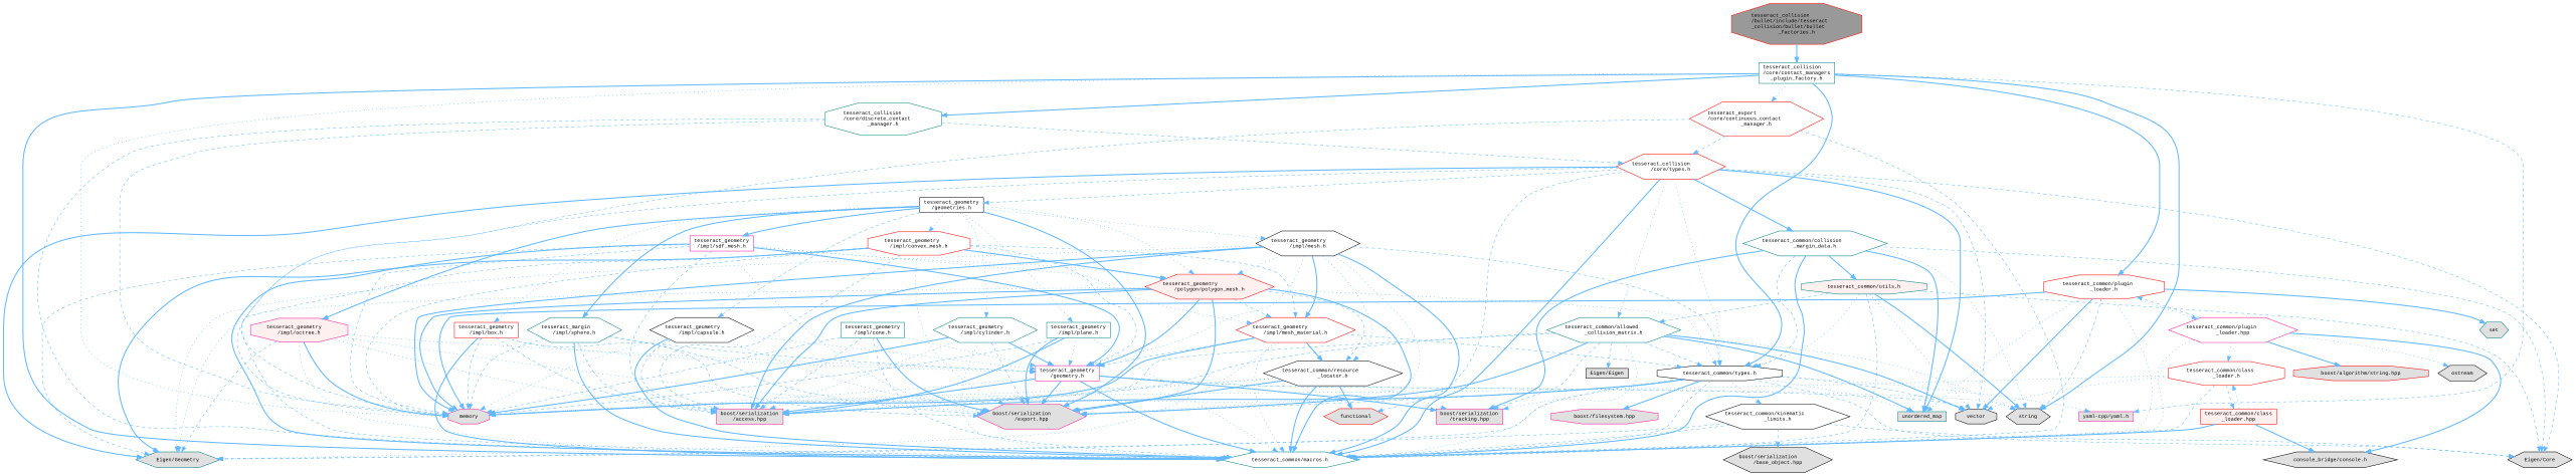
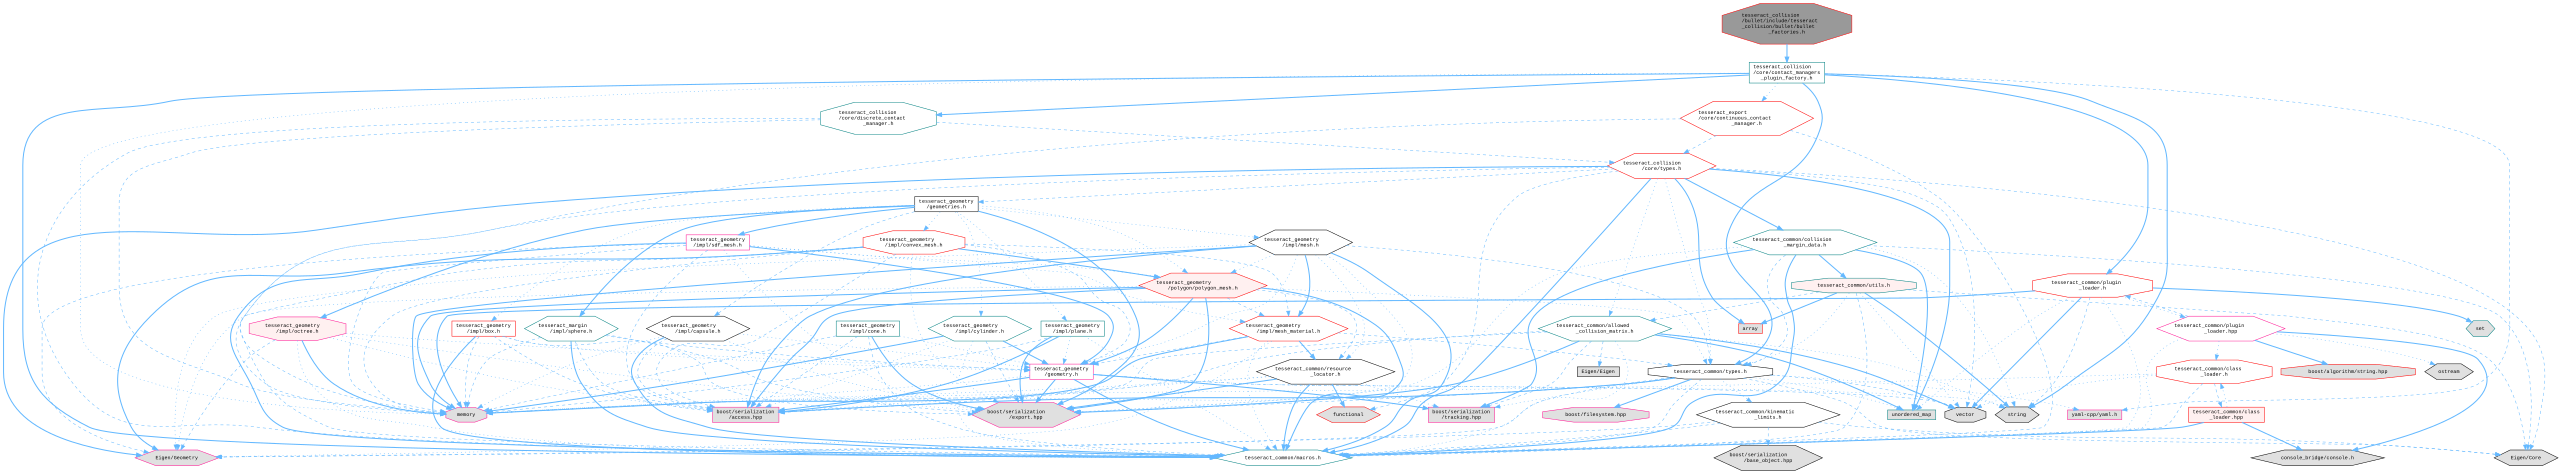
  digraph {
    fontname="Liberation Mono"
    node [color=red fillcolor=white fontname="Liberation Mono" fontsize=10 shape=hexagon style=filled]
    edge [color=steelblue1 fontname="Liberation Mono" fontsize=10 labelfontname=Helvetica labelfontsize=10 style=bold]
    n1 [fillcolor=grey60 fontcolor=black height=0.2 label="tesseract_collision\l/bullet/include/tesseract\l_collision/bullet/bullet\l_factories.h" shape=octagon width=0.4]
    n2 [color=teal height=0.2 label="tesseract_collision\l/core/contact_managers\l_plugin_factory.h" shape=box width=0.4]
    n3 [color=teal height=0.2 label="tesseract_common/macros.h" width=0.4]
    n4 [color=black fillcolor="#E0E0E0" height=0.2 label=string width=0.4]
    n5 [color=deeppink fillcolor="#E0E0E0" height=0.2 label=memory shape=octagon width=0.4]
    n6 [color=deeppink fillcolor="#E0E0E0" height=0.2 label="yaml-cpp/yaml.h" shape=box width=0.4]
    n7 [color=teal height=0.2 label="tesseract_collision\l/core/discrete_contact\l_manager.h" shape=octagon width=0.4]
    n8 [color=black height=0.2 label="tesseract_common/types.h" shape=octagon width=0.4]
    n9 [height=0.2 label="tesseract_export\l/core/continuous_contact\l_manager.h" width=0.4]
    n10 [height=0.2 label="tesseract_common/plugin\l_loader.h" shape=octagon width=0.4]
    n11 [height=0.2 label="tesseract_collision\l/core/types.h" width=0.4]
    n12 [color=black fillcolor="#E0E0E0" height=0.2 label="Eigen/Core" width=0.4]
-   n13 [color=teal fillcolor="#E0E0E0" height=0.2 label="Eigen/Geometry" width=0.4]
+   n13 [color=deeppink fillcolor="#E0E0E0" height=0.2 label="Eigen/Geometry" width=0.4]
    n14 [color=black fillcolor="#E0E0E0" height=0.2 label=vector shape=octagon width=0.4]
    n15 [color=teal fillcolor="#E0E0E0" height=0.2 label=unordered_map shape=box width=0.4]
    n16 [color=deeppink fillcolor="#E0E0E0" height=0.2 label="boost/serialization\l/access.hpp" shape=box width=0.4]
    n17 [color=deeppink fillcolor="#E0E0E0" height=0.2 label="boost/serialization\l/export.hpp" width=0.4]
    n18 [color=deeppink fillcolor="#E0E0E0" height=0.2 label="boost/serialization\l/tracking.hpp" shape=box width=0.4]
    n19 [color=deeppink fillcolor="#E0E0E0" height=0.2 label="boost/filesystem.hpp" shape=octagon width=0.4]
    n20 [color=black height=0.2 label="tesseract_common/kinematic\l_limits.h" width=0.4]
    n21 [color=teal fillcolor="#E0E0E0" height=0.2 label=set width=0.4]
    n22 [color=deeppink height=0.2 label="tesseract_common/plugin\l_loader.hpp" width=0.4]
+   n23 [fillcolor="#E0E0E0" height=0.2 label=array shape=box width=0.4]
    n24 [fillcolor="#E0E0E0" height=0.2 label=functional width=0.4]
    n25 [color=black height=0.2 label="tesseract_geometry\l/geometries.h" shape=box width=0.4]
    n26 [color=teal height=0.2 label="tesseract_common/collision\l_margin_data.h" width=0.4]
    n27 [color=teal height=0.2 label="tesseract_common/allowed\l_collision_matrix.h" width=0.4]
    n28 [height=0.2 label="tesseract_geometry\l/impl/box.h" shape=box width=0.4]
    n29 [color=black height=0.2 label="tesseract_geometry\l/impl/capsule.h" width=0.4]
    n30 [height=0.2 label="tesseract_geometry\l/impl/convex_mesh.h" shape=octagon width=0.4]
    n31 [fillcolor="#FFF0F0" height=0.2 label="tesseract_geometry\l/polygon/polygon_mesh.h" width=0.4]
    n32 [color=teal height=0.2 label="tesseract_geometry\l/impl/cylinder.h" width=0.4]
    n33 [color=black height=0.2 label="tesseract_geometry\l/impl/mesh.h" width=0.4]
    n34 [color=deeppink fillcolor="#FFF0F0" height=0.2 label="tesseract_geometry\l/impl/octree.h" shape=octagon width=0.4]
    n35 [color=teal height=0.2 label="tesseract_geometry\l/impl/plane.h" shape=box width=0.4]
    n36 [color=deeppink height=0.2 label="tesseract_geometry\l/impl/sdf_mesh.h" shape=box width=0.4]
    n37 [color=teal height=0.2 label="tesseract_margin\l/impl/sphere.h" width=0.4]
    n38 [color=teal fillcolor="#FFF0F0" height=0.2 label="tesseract_common/utils.h" shape=octagon width=0.4]
    n39 [color=black fillcolor="#E0E0E0" height=0.2 label="Eigen/Eigen" shape=box width=0.4]
    n40 [color=deeppink height=0.2 label="tesseract_geometry\l/geometry.h" shape=box width=0.4]
    n41 [color=teal height=0.2 label="tesseract_geometry\l/impl/cone.h" shape=box width=0.4]
    n42 [height=0.2 label="tesseract_geometry\l/impl/mesh_material.h" width=0.4]
    n43 [color=black height=0.2 label="tesseract_common/resource\l_locator.h" width=0.4]
    n44 [color=black fillcolor="#E0E0E0" height=0.2 label="boost/serialization\l/base_object.hpp" width=0.4]
    n45 [fillcolor="#E0E0E0" height=0.2 label="boost/algorithm/string.hpp" shape=octagon width=0.4]
    n46 [color=black fillcolor="#E0E0E0" height=0.2 label="console_bridge/console.h" width=0.4]
    n47 [color=black fillcolor="#E0E0E0" height=0.2 label=ostream width=0.4]
    n48 [height=0.2 label="tesseract_common/class\l_loader.h" shape=octagon width=0.4]
    n49 [fillcolor="#FFF0F0" height=0.2 label="tesseract_common/class\l_loader.hpp" shape=box width=0.4]
    n1 -> n2
    n2 -> n3
    n2 -> n4
    n2 -> n5 [style=dotted]
    n2 -> n6 [style=dashed]
    n2 -> n7
    n2 -> n8
    n2 -> n9 [style=dotted]
    n2 -> n10
    n7 -> n3 [style=dashed]
    n7 -> n5 [style=dashed]
    n7 -> n11 [style=dashed]
    n8 -> n3 [style=dashed]
    n8 -> n5 [style=dotted]
    n8 -> n6 [style=dotted]
    n8 -> n12 [style=dashed]
    n8 -> n13 [style=dashed]
    n8 -> n14 [style=dashed]
    n8 -> n15 [style=dotted]
    n8 -> n16
    n8 -> n17 [style=dashed]
    n8 -> n18 [style=dotted]
    n8 -> n19
    n8 -> n20 [style=dotted]
    n9 -> n3 [style=dashed]
    n9 -> n5 [style=dashed]
    n9 -> n11 [style=dashed]
    n10 -> n3 [style=dotted]
    n10 -> n4 [style=dashed]
    n10 -> n5
    n10 -> n14
    n10 -> n15 [style=dotted]
    n10 -> n21
    n10 -> n22 [style=dotted]
    n11 -> n3
    n11 -> n5 [style=dashed]
    n11 -> n8 [style=dotted]
    n11 -> n12 [style=dashed]
    n11 -> n13
    n11 -> n14 [style=dashed]
    n11 -> n15
+   n11 -> n23
    n11 -> n24 [style=dashed]
    n11 -> n25 [style=dashed]
    n11 -> n26
    n11 -> n27 [style=dotted]
    n20 -> n3 [style=dashed]
    n20 -> n12 [style=dashed]
    n20 -> n13 [style=dashed]
    n20 -> n44 [style=dashed]
    n22 -> n3 [style=dotted]
    n22 -> n10 [style=dashed]
    n22 -> n45
    n22 -> n46
    n22 -> n47 [style=dotted]
    n22 -> n48 [style=dotted]
    n25 -> n17
    n25 -> n28 [style=dotted]
    n25 -> n29 [style=dashed]
    n25 -> n30 [style=dotted]
    n25 -> n31 [style=dotted]
    n25 -> n32 [style=dotted]
    n25 -> n33 [style=dotted]
    n25 -> n34
    n25 -> n35 [style=dotted]
    n25 -> n36
    n25 -> n37
    n26 -> n3
    n26 -> n4 [style=dotted]
    n26 -> n8 [style=dashed]
    n26 -> n12 [style=dashed]
    n26 -> n15
+   n26 -> n17 [style=dotted]
    n26 -> n18
    n26 -> n38
    n27 -> n3 [style=dotted]
    n27 -> n4 [style=dotted]
    n27 -> n5 [style=dashed]
-   n27 -> n8 [style=dashed]
    n27 -> n14
    n27 -> n15
    n27 -> n16 [style=dashed]
    n27 -> n17
    n27 -> n18 [style=dashed]
    n27 -> n39 [style=dashed]
    n28 -> n3
    n28 -> n5 [style=dashed]
    n28 -> n16 [style=dashed]
    n28 -> n17 [style=dashed]
    n28 -> n40 [style=dotted]
    n29 -> n3
    n29 -> n5 [style=dotted]
    n29 -> n16 [style=dashed]
    n29 -> n17 [style=dotted]
    n29 -> n40 [style=dotted]
    n30 -> n3 [style=dashed]
    n30 -> n5 [style=dashed]
    n30 -> n13
    n30 -> n16 [style=dashed]
    n30 -> n17 [style=dotted]
    n30 -> n31
    n30 -> n40 [style=dashed]
    n30 -> n42 [style=dashed]
    n31 -> n3
    n31 -> n5
    n31 -> n8 [style=dotted]
    n31 -> n13 [style=dotted]
    n31 -> n16
    n31 -> n17
    n31 -> n40
    n31 -> n42 [style=dashed]
    n31 -> n43 [style=dashed]
    n32 -> n3 [style=dotted]
    n32 -> n5
    n32 -> n16 [style=dotted]
    n32 -> n17 [style=dashed]
    n32 -> n40
    n33 -> n3
    n33 -> n5
    n33 -> n8 [style=dashed]
    n33 -> n13 [style=dotted]
    n33 -> n16
    n33 -> n17 [style=dotted]
    n33 -> n31 [style=dotted]
    n33 -> n40 [style=dotted]
    n33 -> n42
    n33 -> n43 [style=dotted]
    n34 -> n3 [style=dotted]
    n34 -> n5
    n34 -> n13 [style=dashed]
    n34 -> n16 [style=dotted]
    n34 -> n17 [style=dotted]
    n34 -> n40 [style=dotted]
    n35 -> n3 [style=dotted]
    n35 -> n5 [style=dashed]
    n35 -> n16
    n35 -> n17
    n35 -> n40 [style=dotted]
    n36 -> n3
    n36 -> n5 [style=dashed]
    n36 -> n13 [style=dashed]
    n36 -> n16 [style=dashed]
    n36 -> n17 [style=dotted]
    n36 -> n31 [style=dotted]
    n36 -> n40
    n36 -> n42 [style=dotted]
    n37 -> n3
    n37 -> n5 [style=dashed]
    n37 -> n16 [style=dashed]
    n37 -> n17 [style=dashed]
    n37 -> n40 [style=dashed]
    n38 -> n3 [style=dashed]
    n38 -> n4
    n38 -> n8 [style=dotted]
    n38 -> n12 [style=dashed]
    n38 -> n14 [style=dotted]
+   n38 -> n23
    n38 -> n27 [style=dashed]
    n40 -> n3
    n40 -> n4 [style=dotted]
    n40 -> n5 [style=dotted]
    n40 -> n14 [style=dashed]
    n40 -> n16
    n40 -> n17
    n40 -> n18
    n41 -> n3 [style=dashed]
    n41 -> n5 [style=dashed]
    n41 -> n16 [style=dashed]
    n41 -> n17
    n41 -> n40 [style=dotted]
    n42 -> n3 [style=dotted]
    n42 -> n5
    n42 -> n8 [style=dashed]
    n42 -> n13 [style=dotted]
    n42 -> n40 [style=dashed]
    n42 -> n43
    n43 -> n3
    n43 -> n5 [style=dotted]
    n43 -> n16 [style=dotted]
    n43 -> n17
    n43 -> n18 [style=dotted]
    n43 -> n24
    n48 -> n3 [style=dashed]
    n48 -> n5 [style=dotted]
    n48 -> n14 [style=dotted]
    n48 -> n49 [style=dashed]
    n49 -> n3
    n49 -> n46
    n49 -> n48 [style=dotted]
  }
